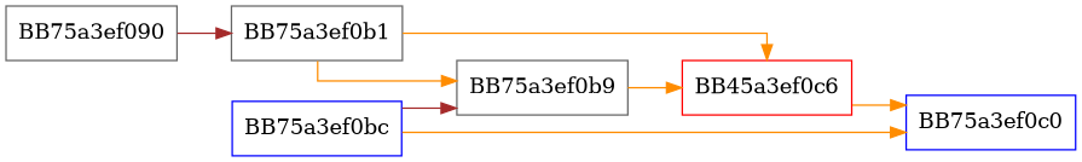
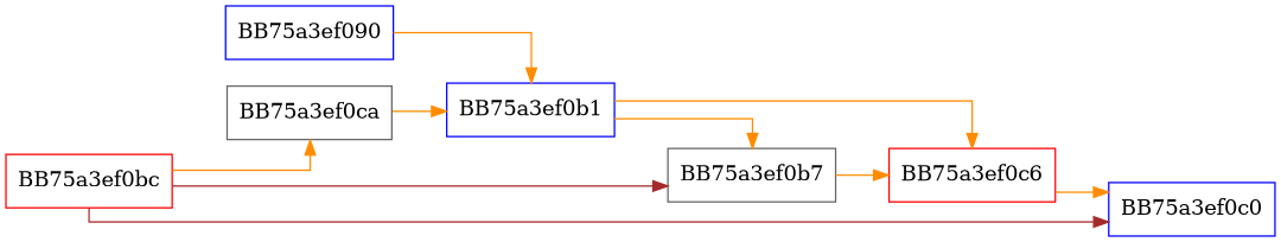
  digraph {
    rankdir=LR
    splines=ortho
    node [color=blue shape=box]
    edge [color=darkorange]
-   BB75a3ef090 [color=gray40]
-   BB75a3ef0b1 [color=gray40]
-   BB75a3ef0b7 [color=gray40 label=BB75a3ef0b9]
-   BB75a3ef0c6 [color=red label=BB45a3ef0c6]
+   BB75a3ef090
+   BB75a3ef0b1
+   BB75a3ef0b7 [color=gray40]
+   BB75a3ef0c6 [color=red]
    BB75a3ef0c0
-   BB75a3ef0bc
-   BB75a3ef090 -> BB75a3ef0b1 [color=brown]
+   BB75a3ef0bc [color=red]
+   BB75a3ef0ca [color=gray40]
+   BB75a3ef090 -> BB75a3ef0b1
    BB75a3ef0b1 -> BB75a3ef0b7
    BB75a3ef0b1 -> BB75a3ef0c6
    BB75a3ef0b7 -> BB75a3ef0c6
    BB75a3ef0c6 -> BB75a3ef0c0
    BB75a3ef0bc -> BB75a3ef0b7 [color=brown]
-   BB75a3ef0bc -> BB75a3ef0c0
+   BB75a3ef0bc -> BB75a3ef0c0 [color=brown]
+   BB75a3ef0bc -> BB75a3ef0ca
+   BB75a3ef0ca -> BB75a3ef0b1
  }
